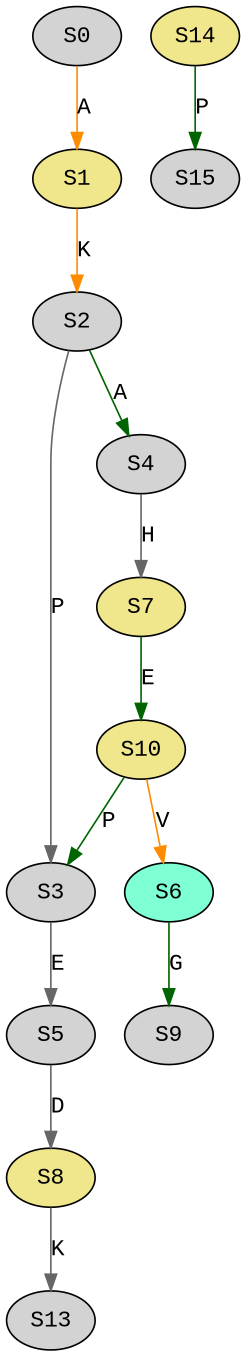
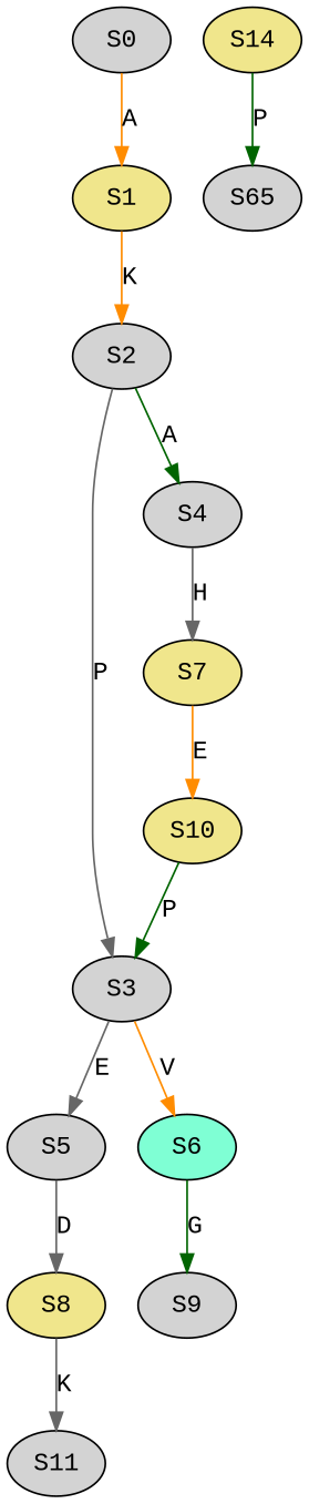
  strict digraph {
    fontname="Liberation Mono"
    node [fillcolor=lightgrey fontname="Liberation Mono" style=filled]
    edge [color=gray40 fontname="Liberation Mono"]
    S1 [fillcolor=khaki]
    S0
    S2
    S3
    S4
    S5
    S6 [fillcolor=aquamarine]
    S7 [fillcolor=khaki]
    S8 [fillcolor=khaki]
    S9
    S10 [fillcolor=khaki]
-   S11 [label=S13]
+   S11
    S14 [fillcolor=khaki]
-   S15
+   S15 [label=S65]
    S1 -> S2 [color=darkorange label=K]
    S0 -> S1 [color=darkorange label=A]
    S2 -> S3 [label=P]
    S2 -> S4 [color=darkgreen label=A]
    S3 -> S5 [label=E]
-   S10 -> S6 [color=darkorange label=V]
+   S3 -> S6 [color=darkorange label=V]
    S4 -> S7 [label=H]
    S5 -> S8 [label=D]
    S6 -> S9 [color=darkgreen label=G]
-   S7 -> S10 [color=darkgreen label=E]
+   S7 -> S10 [color=darkorange label=E]
    S8 -> S11 [label=K]
    S10 -> S3 [color=darkgreen label=P]
    S14 -> S15 [color=darkgreen label=P]
  }
